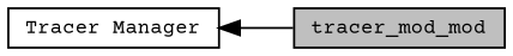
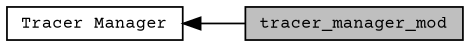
  digraph {
    rankdir=LR
    fontname="Courier Prime"
    node [color=black fontname="Courier Prime" fontsize=10 shape=box style=filled]
-   n1 [fillcolor=grey75 fontcolor=black height=0.2 label=tracer_mod_mod width=0.4]
+   n1 [fillcolor=grey75 fontcolor=black height=0.2 label=tracer_manager_mod width=0.4]
    n2 [fillcolor=white height=0.2 label="Tracer Manager" width=0.4]
    n2 -> n1 [dir=back fontname="Courier Prime" fontsize=10 labelfontname=Helvetica labelfontsize=10 shape=plaintext style=solid]
  }
